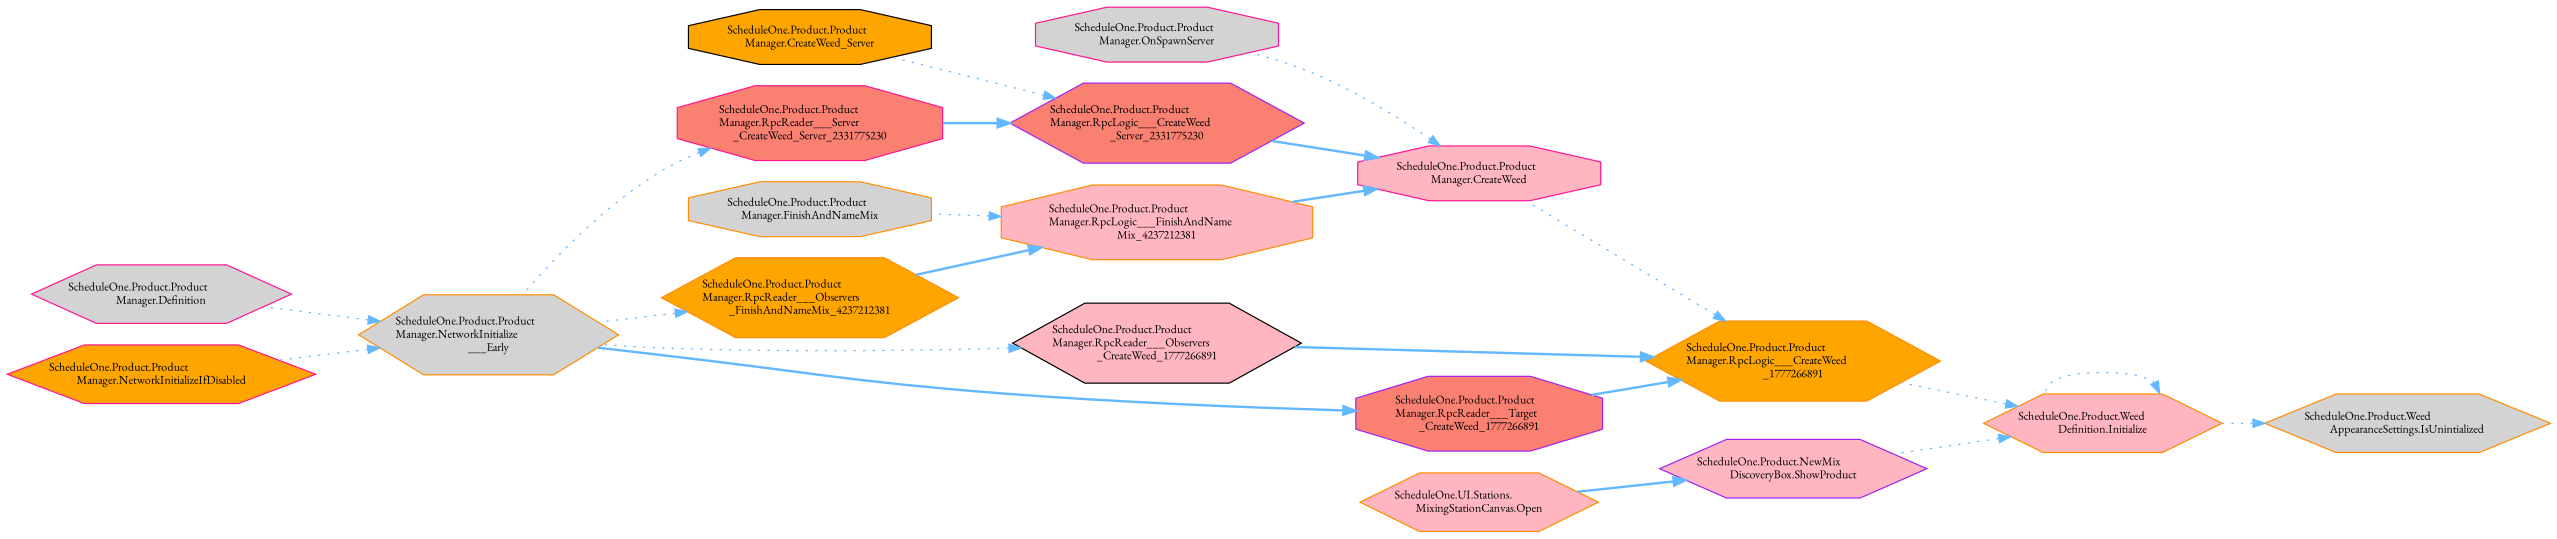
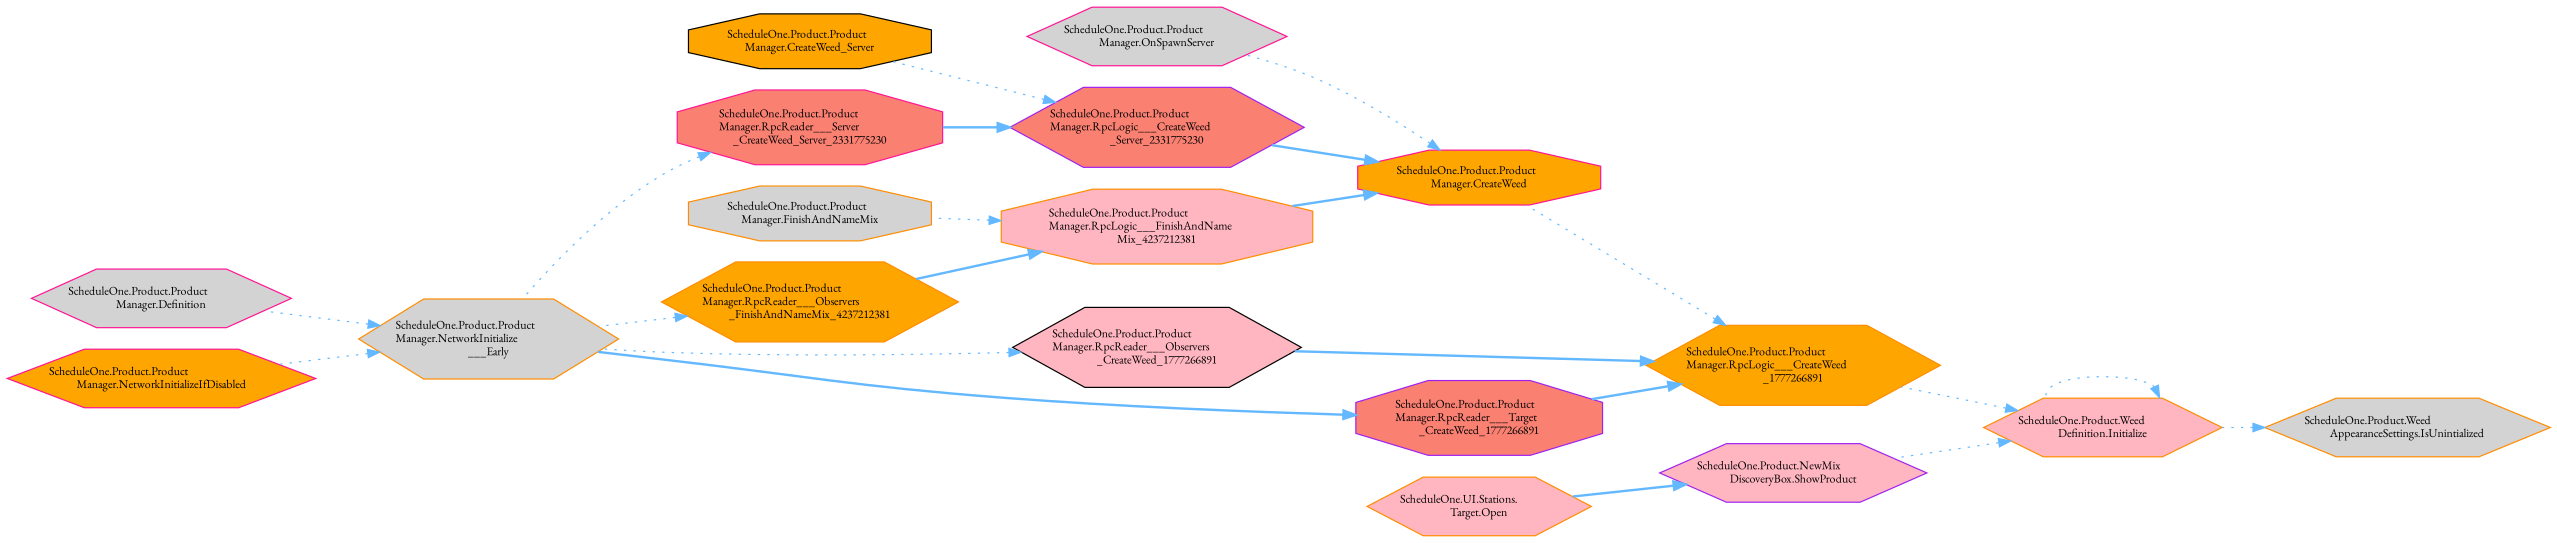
  digraph {
    fontname="EB Garamond"
    rankdir=RL
    node [color=darkorange fillcolor=lightpink fontname="EB Garamond" fontsize=10 shape=hexagon style=filled]
    edge [color=steelblue1 dir=back fontname="EB Garamond" fontsize=10 labelfontname=Helvetica labelfontsize=10 style=dotted]
    n1 [fillcolor=lightgrey fontcolor=black height=0.2 label="ScheduleOne.Product.Weed\lAppearanceSettings.IsUnintialized" width=0.4]
    n2 [height=0.2 label="ScheduleOne.Product.Weed\lDefinition.Initialize" width=0.4]
    n3 [fillcolor=orange height=0.2 label="ScheduleOne.Product.Product\lManager.RpcLogic___CreateWeed\l_1777266891" width=0.4]
    n4 [color=purple height=0.2 label="ScheduleOne.Product.NewMix\lDiscoveryBox.ShowProduct" width=0.4]
-   n5 [color=deeppink height=0.2 label="ScheduleOne.Product.Product\lManager.CreateWeed" shape=octagon width=0.4]
+   n5 [color=deeppink fillcolor=orange height=0.2 label="ScheduleOne.Product.Product\lManager.CreateWeed" shape=octagon width=0.4]
    n6 [color=black height=0.2 label="ScheduleOne.Product.Product\lManager.RpcReader___Observers\l_CreateWeed_1777266891" width=0.4]
    n7 [color=purple fillcolor=salmon height=0.2 label="ScheduleOne.Product.Product\lManager.RpcReader___Target\l_CreateWeed_1777266891" shape=octagon width=0.4]
-   n8 [height=0.2 label="ScheduleOne.UI.Stations.\lMixingStationCanvas.Open" width=0.4]
-   n9 [color=deeppink fillcolor=lightgrey height=0.2 label="ScheduleOne.Product.Product\lManager.OnSpawnServer" shape=octagon width=0.4]
+   n8 [height=0.2 label="ScheduleOne.UI.Stations.\lTarget.Open" width=0.4]
+   n9 [color=deeppink fillcolor=lightgrey height=0.2 label="ScheduleOne.Product.Product\lManager.OnSpawnServer" width=0.4]
    n10 [color=purple fillcolor=salmon height=0.2 label="ScheduleOne.Product.Product\lManager.RpcLogic___CreateWeed\l_Server_2331775230" width=0.4]
    n11 [height=0.2 label="ScheduleOne.Product.Product\lManager.RpcLogic___FinishAndName\lMix_4237212381" shape=octagon width=0.4]
    n12 [fillcolor=lightgrey height=0.2 label="ScheduleOne.Product.Product\lManager.NetworkInitialize\l___Early" width=0.4]
    n13 [color=black fillcolor=orange height=0.2 label="ScheduleOne.Product.Product\lManager.CreateWeed_Server" shape=octagon width=0.4]
    n14 [color=deeppink fillcolor=salmon height=0.2 label="ScheduleOne.Product.Product\lManager.RpcReader___Server\l_CreateWeed_Server_2331775230" shape=octagon width=0.4]
    n15 [fillcolor=lightgrey height=0.2 label="ScheduleOne.Product.Product\lManager.FinishAndNameMix" shape=octagon width=0.4]
    n16 [fillcolor=orange height=0.2 label="ScheduleOne.Product.Product\lManager.RpcReader___Observers\l_FinishAndNameMix_4237212381" width=0.4]
    n17 [color=deeppink fillcolor=lightgrey height=0.2 label="ScheduleOne.Product.Product\lManager.Definition" width=0.4]
    n18 [color=deeppink fillcolor=orange height=0.2 label="ScheduleOne.Product.Product\lManager.NetworkInitializeIfDisabled" width=0.4]
    n1 -> n2
    n2 -> n2
    n2 -> n3
    n2 -> n4
    n3 -> n5
    n3 -> n6 [style=bold]
    n3 -> n7 [style=bold]
    n4 -> n8 [style=bold]
    n5 -> n9
    n5 -> n10 [style=bold]
    n5 -> n11 [style=bold]
    n6 -> n12
    n7 -> n12 [style=bold]
    n10 -> n13
    n10 -> n14 [style=bold]
    n11 -> n15
    n11 -> n16 [style=bold]
    n12 -> n17
    n12 -> n18
    n14 -> n12
    n16 -> n12
  }
